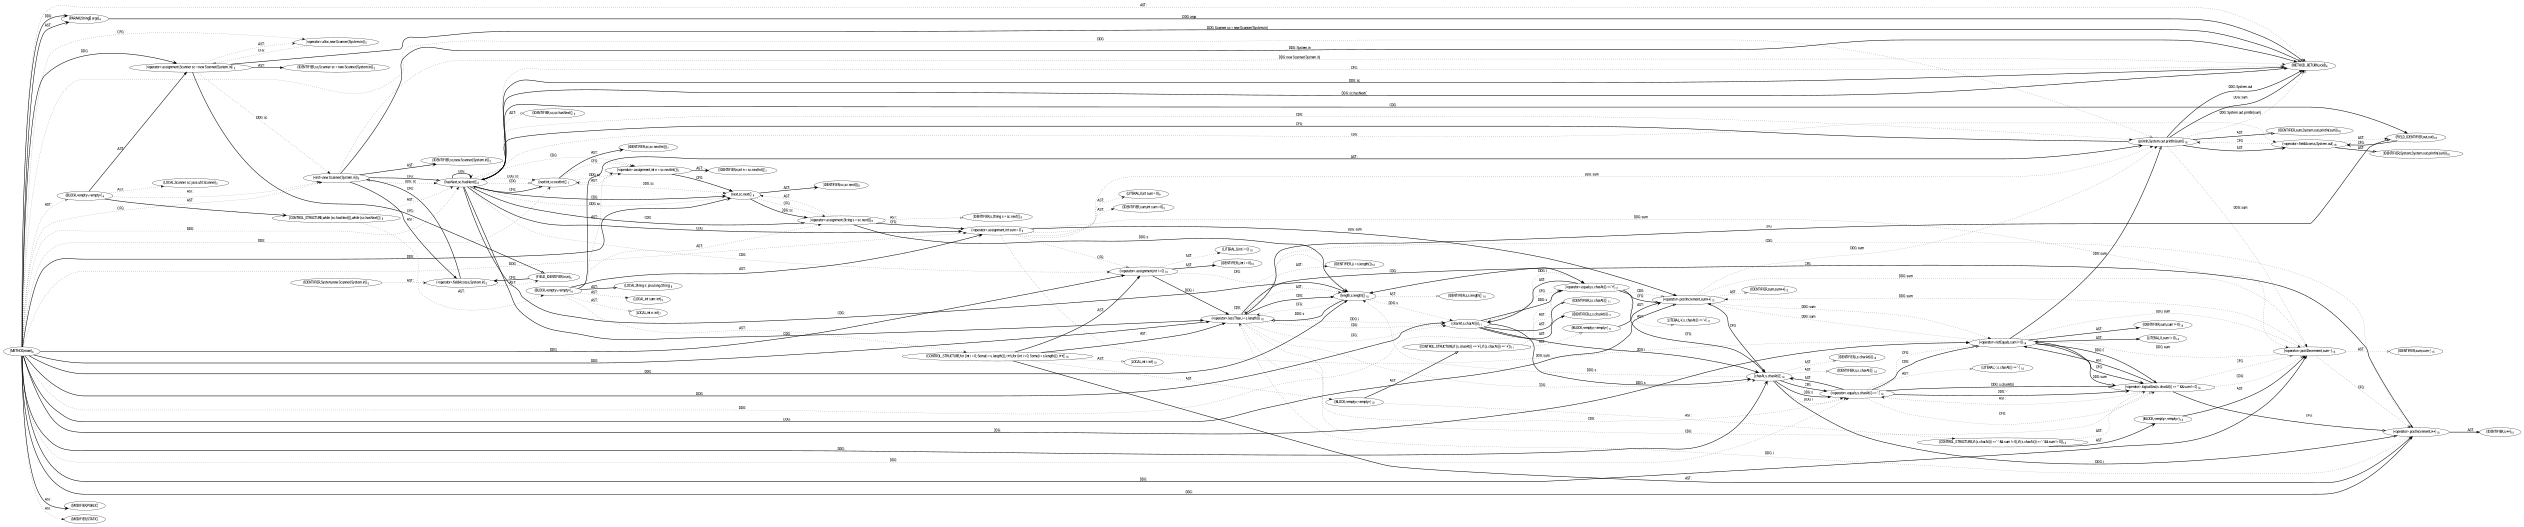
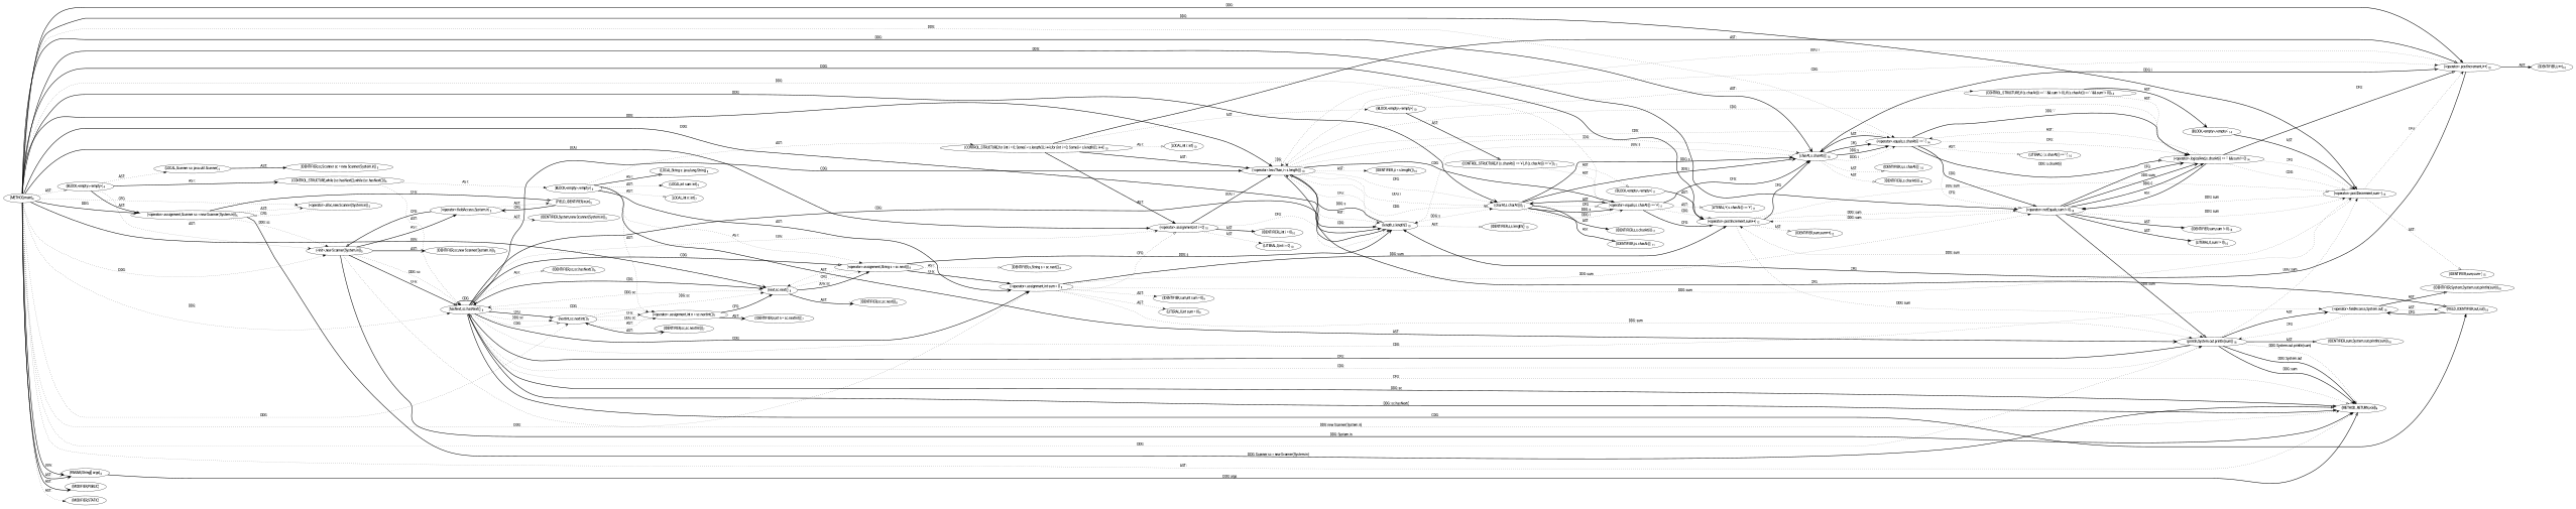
  digraph {
    fontname="Roboto Condensed"
    rankdir=LR
    node [fontname="Roboto Condensed"]
    edge [arrowhead=normal fontname="Roboto Condensed" style=dotted]
    n1 [label=<(METHOD,main)<SUB>4</SUB>>]
    n2 [label=<(PARAM,String[] args)<SUB>4</SUB>>]
    n3 [label=<(BLOCK,&lt;empty&gt;,&lt;empty&gt;)<SUB>4</SUB>>]
    n4 [label=<(&lt;operator&gt;.assignment,Scanner sc = new Scanner(System.in))<SUB>5</SUB>>]
    n5 [label=<(&lt;operator&gt;.alloc,new Scanner(System.in))<SUB>5</SUB>>]
    n6 [label=<(&lt;init&gt;,new Scanner(System.in))<SUB>5</SUB>>]
    n7 [label=<(hasNext,sc.hasNext())<SUB>6</SUB>>]
    n8 [label=<(nextInt,sc.nextInt())<SUB>7</SUB>>]
    n9 [label=<(next,sc.next())<SUB>8</SUB>>]
    n10 [label=<(&lt;operator&gt;.assignment,int sum = 0)<SUB>9</SUB>>]
    n11 [label=<(&lt;operator&gt;.assignment,int i = 0)<SUB>10</SUB>>]
    n12 [label=<(&lt;operator&gt;.lessThan,i &lt; s.length())<SUB>10</SUB>>]
    n13 [label=<(length,s.length())<SUB>10</SUB>>]
    n14 [label=<(&lt;operator&gt;.postIncrement,i++)<SUB>10</SUB>>]
    n15 [label=<(&lt;operator&gt;.equals,s.charAt(i) == '+')<SUB>11</SUB>>]
    n16 [label=<(charAt,s.charAt(i))<SUB>11</SUB>>]
    n17 [label=<(&lt;operator&gt;.postIncrement,sum++)<SUB>12</SUB>>]
    n18 [label=<(&lt;operator&gt;.equals,s.charAt(i) == '-')<SUB>14</SUB>>]
    n19 [label=<(charAt,s.charAt(i))<SUB>14</SUB>>]
    n20 [label=<(&lt;operator&gt;.notEquals,sum != 0)<SUB>14</SUB>>]
    n21 [label=<(&lt;operator&gt;.postDecrement,sum--)<SUB>15</SUB>>]
    n22 [label=<(println,System.out.println(sum))<SUB>18</SUB>>]
    n23 [label=<(MODIFIER,PUBLIC)>]
    n24 [label=<(MODIFIER,STATIC)>]
    n25 [label=<(METHOD_RETURN,void)<SUB>4</SUB>>]
    n26 [label=<(LOCAL,Scanner sc: java.util.Scanner)<SUB>5</SUB>>]
    n27 [label=<(CONTROL_STRUCTURE,while (sc.hasNext()),while (sc.hasNext()))<SUB>6</SUB>>]
    n28 [label=<(IDENTIFIER,sc,Scanner sc = new Scanner(System.in))<SUB>5</SUB>>]
    n29 [label=<(FIELD_IDENTIFIER,in,in)<SUB>5</SUB>>]
    n30 [label=<(IDENTIFIER,sc,new Scanner(System.in))<SUB>5</SUB>>]
    n31 [label=<(&lt;operator&gt;.fieldAccess,System.in)<SUB>5</SUB>>]
    n32 [label=<(IDENTIFIER,sc,sc.hasNext())<SUB>6</SUB>>]
    n33 [label=<(&lt;operator&gt;.assignment,int n = sc.nextInt())<SUB>7</SUB>>]
    n34 [label=<(&lt;operator&gt;.assignment,String s = sc.next())<SUB>8</SUB>>]
    n35 [label=<(&lt;operator&gt;.fieldAccess,System.out)<SUB>18</SUB>>]
    n36 [label=<(FIELD_IDENTIFIER,out,out)<SUB>18</SUB>>]
    n37 [label=<(IDENTIFIER,sc,sc.nextInt())<SUB>7</SUB>>]
    n38 [label=<(IDENTIFIER,sc,sc.next())<SUB>8</SUB>>]
    n39 [label=<(IDENTIFIER,sum,int sum = 0)<SUB>9</SUB>>]
    n40 [label=<(LITERAL,0,int sum = 0)<SUB>9</SUB>>]
    n41 [label=<(IDENTIFIER,i,int i = 0)<SUB>10</SUB>>]
    n42 [label=<(LITERAL,0,int i = 0)<SUB>10</SUB>>]
    n43 [label=<(IDENTIFIER,i,i &lt; s.length())<SUB>10</SUB>>]
    n44 [label=<(&lt;operator&gt;.logicalAnd,s.charAt(i) == '-' &amp;&amp; sum != 0)<SUB>14</SUB>>]
    n45 [label=<(IDENTIFIER,s,s.length())<SUB>10</SUB>>]
    n46 [label=<(IDENTIFIER,i,i++)<SUB>10</SUB>>]
    n47 [label=<(LITERAL,'+',s.charAt(i) == '+')<SUB>11</SUB>>]
    n48 [label=<(IDENTIFIER,s,s.charAt(i))<SUB>11</SUB>>]
    n49 [label=<(IDENTIFIER,i,s.charAt(i))<SUB>11</SUB>>]
    n50 [label=<(IDENTIFIER,sum,sum++)<SUB>12</SUB>>]
    n51 [label=<(LITERAL,'-',s.charAt(i) == '-')<SUB>14</SUB>>]
    n52 [label=<(IDENTIFIER,s,s.charAt(i))<SUB>14</SUB>>]
    n53 [label=<(IDENTIFIER,i,s.charAt(i))<SUB>14</SUB>>]
    n54 [label=<(IDENTIFIER,sum,sum != 0)<SUB>14</SUB>>]
    n55 [label=<(LITERAL,0,sum != 0)<SUB>14</SUB>>]
    n56 [label=<(IDENTIFIER,sum,sum--)<SUB>15</SUB>>]
    n57 [label=<(IDENTIFIER,sum,System.out.println(sum))<SUB>18</SUB>>]
    n58 [label=<(BLOCK,&lt;empty&gt;,&lt;empty&gt;)<SUB>6</SUB>>]
    n59 [label=<(IDENTIFIER,System,new Scanner(System.in))<SUB>5</SUB>>]
    n60 [label=<(LOCAL,int n: int)<SUB>7</SUB>>]
    n61 [label=<(LOCAL,String s: java.lang.String)<SUB>8</SUB>>]
    n62 [label=<(LOCAL,int sum: int)<SUB>9</SUB>>]
    n63 [label=<(CONTROL_STRUCTURE,for (int i = 0; Some(i &lt; s.length()); i++),for (int i = 0; Some(i &lt; s.length()); i++))<SUB>10</SUB>>]
    n64 [label=<(IDENTIFIER,n,int n = sc.nextInt())<SUB>7</SUB>>]
    n65 [label=<(IDENTIFIER,s,String s = sc.next())<SUB>8</SUB>>]
    n66 [label=<(IDENTIFIER,System,System.out.println(sum))<SUB>18</SUB>>]
    n67 [label=<(LOCAL,int i: int)<SUB>10</SUB>>]
    n68 [label=<(BLOCK,&lt;empty&gt;,&lt;empty&gt;)<SUB>10</SUB>>]
    n69 [label=<(CONTROL_STRUCTURE,if (s.charAt(i) == '+'),if (s.charAt(i) == '+'))<SUB>11</SUB>>]
    n70 [label=<(CONTROL_STRUCTURE,if (s.charAt(i) == '-' &amp;&amp; sum != 0),if (s.charAt(i) == '-' &amp;&amp; sum != 0))<SUB>14</SUB>>]
    n71 [label=<(BLOCK,&lt;empty&gt;,&lt;empty&gt;)<SUB>11</SUB>>]
    n72 [label=<(BLOCK,&lt;empty&gt;,&lt;empty&gt;)<SUB>14</SUB>>]
    n1 -> n2 [arrowhead=vee label="AST: " style=bold]
    n1 -> n2 [arrowhead=vee label="DDG: " style=bold]
    n1 -> n3 [arrowhead=onormal label="AST: "]
    n1 -> n4 [arrowhead=vee label="DDG: " style=bold]
    n1 -> n5 [arrowhead=vee label="CFG: "]
-   n1 -> n6 [label="CFG: "]
+   n1 -> n6 [label="DDG: "]
    n1 -> n7 [label="DDG: "]
    n1 -> n8 [arrowhead=vee label="DDG: "]
    n1 -> n9 [arrowhead=vee label="DDG: " style=bold]
    n1 -> n10 [label="DDG: "]
    n1 -> n11 [label="DDG: " style=bold]
    n1 -> n12 [label="DDG: " style=bold]
    n1 -> n13 [label="DDG: " style=bold]
    n1 -> n14 [label="DDG: " style=bold]
    n1 -> n15 [arrowhead=onormal label="DDG: "]
    n1 -> n16 [arrowhead=vee label="DDG: " style=bold]
    n1 -> n17 [arrowhead=onormal label="DDG: " style=bold]
    n1 -> n18 [label="DDG: "]
    n1 -> n19 [arrowhead=vee label="DDG: " style=bold]
    n1 -> n20 [label="DDG: " style=bold]
    n1 -> n21 [label="DDG: " style=bold]
    n1 -> n22 [arrowhead=onormal label="DDG: "]
    n1 -> n23 [arrowhead=vee label="AST: " style=bold]
    n1 -> n24 [label="AST: "]
    n1 -> n25 [label="AST: "]
    n2 -> n25 [arrowhead=onormal label="DDG: args" style=bold]
    n3 -> n4 [label="AST: " style=bold]
    n3 -> n6 [arrowhead=vee label="AST: "]
    n3 -> n26 [label="AST: "]
    n3 -> n27 [arrowhead=vee label="AST: " style=bold]
    n4 -> n5 [arrowhead=vee label="AST: "]
    n4 -> n6 [label="DDG: sc"]
    n4 -> n25 [arrowhead=onormal label="DDG: Scanner sc = new Scanner(System.in)" style=bold]
-   n4 -> n28 [label="AST: " style=bold]
+   n26 -> n28 [label="AST: " style=bold]
    n4 -> n29 [arrowhead=onormal label="CFG: " style=bold]
    n5 -> n4 [arrowhead=onormal label="CFG: "]
    n6 -> n7 [arrowhead=onormal label="CFG: " style=bold]
    n6 -> n7 [label="DDG: sc"]
    n6 -> n25 [label="DDG: System.in" style=bold]
    n6 -> n25 [arrowhead=vee label="DDG: new Scanner(System.in)"]
    n6 -> n30 [arrowhead=vee label="AST: " style=bold]
    n6 -> n31 [label="AST: " style=bold]
    n7 -> n7 [arrowhead=vee label="CDG: " style=bold]
    n7 -> n8 [arrowhead=onormal label="CFG: " style=bold]
    n7 -> n8 [label="DDG: sc"]
    n7 -> n8 [arrowhead=onormal label="CDG: "]
    n7 -> n9 [arrowhead=vee label="CDG: " style=bold]
    n7 -> n10 [arrowhead=vee label="CDG: " style=bold]
    n7 -> n11 [arrowhead=vee label="CDG: "]
    n7 -> n12 [label="CDG: " style=bold]
    n7 -> n13 [arrowhead=onormal label="CDG: " style=bold]
    n7 -> n22 [label="CDG: "]
    n7 -> n25 [arrowhead=onormal label="CFG: "]
    n7 -> n25 [label="DDG: sc" style=bold]
    n7 -> n25 [label="DDG: sc.hasNext()" style=bold]
    n7 -> n32 [arrowhead=onormal label="AST: "]
    n7 -> n33 [label="CDG: "]
    n7 -> n34 [arrowhead=onormal label="CDG: " style=bold]
    n7 -> n35 [label="CDG: "]
    n7 -> n36 [label="CDG: " style=bold]
    n8 -> n9 [label="DDG: sc"]
    n8 -> n33 [arrowhead=vee label="CFG: "]
    n8 -> n33 [label="DDG: sc"]
    n8 -> n37 [arrowhead=vee label="AST: " style=bold]
    n9 -> n7 [arrowhead=vee label="DDG: sc"]
    n9 -> n34 [arrowhead=vee label="CFG: "]
    n9 -> n34 [label="DDG: sc" style=bold]
    n9 -> n38 [arrowhead=vee label="AST: " style=bold]
    n10 -> n11 [arrowhead=onormal label="CFG: "]
    n10 -> n17 [label="DDG: sum" style=bold]
    n10 -> n20 [label="DDG: sum"]
    n10 -> n21 [arrowhead=vee label="DDG: sum"]
    n10 -> n22 [label="DDG: sum"]
    n10 -> n39 [label="AST: "]
    n10 -> n40 [arrowhead=vee label="AST: "]
    n11 -> n12 [label="DDG: i" style=bold]
    n11 -> n13 [label="CFG: "]
    n11 -> n41 [label="AST: " style=bold]
    n11 -> n42 [label="AST: "]
    n12 -> n12 [arrowhead=vee label="CDG: "]
    n12 -> n13 [arrowhead=vee label="AST: "]
    n12 -> n13 [label="CDG: " style=bold]
    n12 -> n14 [label="CDG: "]
    n12 -> n15 [label="CDG: " style=bold]
    n12 -> n16 [label="CFG: "]
    n12 -> n16 [arrowhead=onormal label="DDG: i"]
    n12 -> n16 [arrowhead=onormal label="CDG: "]
    n12 -> n18 [label="CDG: "]
    n12 -> n19 [arrowhead=vee label="CDG: "]
    n12 -> n36 [arrowhead=onormal label="CFG: " style=bold]
    n12 -> n43 [label="AST: "]
    n12 -> n44 [arrowhead=onormal label="CDG: "]
    n13 -> n12 [arrowhead=vee label="CFG: "]
    n13 -> n12 [arrowhead=onormal label="DDG: s" style=bold]
    n13 -> n16 [label="DDG: s"]
    n13 -> n45 [arrowhead=onormal label="AST: "]
    n14 -> n12 [arrowhead=vee label="DDG: i"]
    n14 -> n13 [label="CFG: " style=bold]
    n14 -> n46 [label="AST: " style=bold]
    n15 -> n16 [arrowhead=vee label="AST: " style=bold]
    n15 -> n17 [arrowhead=onormal label="CFG: " style=bold]
    n15 -> n17 [arrowhead=onormal label="CDG: "]
    n15 -> n19 [label="CFG: " style=bold]
    n15 -> n47 [arrowhead=onormal label="AST: "]
    n16 -> n15 [arrowhead=onormal label="CFG: "]
    n16 -> n15 [arrowhead=onormal label="DDG: s" style=bold]
    n16 -> n15 [arrowhead=vee label="DDG: i"]
    n16 -> n19 [arrowhead=vee label="DDG: s" style=bold]
    n16 -> n19 [arrowhead=vee label="DDG: i" style=bold]
    n16 -> n48 [label="AST: " style=bold]
    n16 -> n49 [arrowhead=onormal label="AST: " style=bold]
    n17 -> n19 [label="CFG: " style=bold]
    n17 -> n20 [label="DDG: sum"]
    n17 -> n21 [arrowhead=onormal label="DDG: sum"]
    n17 -> n22 [label="DDG: sum"]
    n17 -> n50 [arrowhead=onormal label="AST: "]
    n18 -> n19 [arrowhead=vee label="AST: " style=bold]
    n18 -> n20 [arrowhead=onormal label="CFG: "]
    n18 -> n20 [arrowhead=onormal label="CDG: " style=bold]
    n18 -> n44 [arrowhead=vee label="CFG: "]
    n18 -> n44 [arrowhead=onormal label="DDG: s.charAt(i)" style=bold]
    n18 -> n44 [arrowhead=vee label="DDG: '-'" style=bold]
    n18 -> n51 [arrowhead=onormal label="AST: "]
    n19 -> n13 [label="DDG: s"]
    n19 -> n14 [arrowhead=onormal label="DDG: i" style=bold]
    n19 -> n18 [label="CFG: " style=bold]
    n19 -> n18 [label="DDG: s" style=bold]
    n19 -> n18 [arrowhead=vee label="DDG: i"]
    n19 -> n52 [arrowhead=onormal label="AST: "]
    n19 -> n53 [arrowhead=onormal label="AST: "]
    n20 -> n17 [label="DDG: sum"]
    n20 -> n21 [arrowhead=vee label="DDG: sum"]
    n20 -> n22 [arrowhead=onormal label="DDG: sum" style=bold]
    n20 -> n44 [arrowhead=vee label="CFG: " style=bold]
    n20 -> n44 [arrowhead=vee label="DDG: sum" style=bold]
    n20 -> n44 [label="DDG: 0" style=bold]
    n20 -> n54 [label="AST: " style=bold]
    n20 -> n55 [label="AST: " style=bold]
    n21 -> n14 [arrowhead=vee label="CFG: "]
    n21 -> n17 [label="DDG: sum"]
    n21 -> n20 [label="DDG: sum"]
    n21 -> n56 [arrowhead=onormal label="AST: "]
    n22 -> n7 [arrowhead=onormal label="CFG: " style=bold]
    n22 -> n21 [label="DDG: sum"]
    n22 -> n25 [label="DDG: System.out" style=bold]
    n22 -> n25 [arrowhead=vee label="DDG: sum" style=bold]
    n22 -> n25 [arrowhead=onormal label="DDG: System.out.println(sum)"]
    n22 -> n35 [arrowhead=vee label="AST: " style=bold]
    n22 -> n57 [arrowhead=onormal label="AST: " style=bold]
    n27 -> n7 [arrowhead=vee label="AST: "]
    n27 -> n58 [label="AST: "]
    n29 -> n31 [arrowhead=vee label="CFG: " style=bold]
    n31 -> n6 [arrowhead=onormal label="CFG: " style=bold]
    n31 -> n29 [arrowhead=vee label="AST: "]
-   n59 -> n31 [arrowhead=vee label="AST: "]
+   n31 -> n59 [arrowhead=vee label="AST: "]
    n33 -> n8 [arrowhead=vee label="AST: "]
    n33 -> n9 [label="CFG: " style=bold]
    n33 -> n64 [arrowhead=vee label="AST: " style=bold]
    n34 -> n9 [label="AST: "]
    n34 -> n10 [label="CFG: " style=bold]
    n34 -> n13 [arrowhead=vee label="DDG: s" style=bold]
    n34 -> n65 [arrowhead=onormal label="AST: "]
    n35 -> n22 [arrowhead=vee label="CFG: "]
    n35 -> n36 [label="AST: "]
    n35 -> n66 [arrowhead=onormal label="AST: " style=bold]
    n36 -> n35 [arrowhead=vee label="CFG: " style=bold]
    n44 -> n14 [arrowhead=onormal label="CFG: " style=bold]
    n44 -> n18 [arrowhead=vee label="AST: "]
    n44 -> n20 [label="AST: " style=bold]
    n44 -> n21 [arrowhead=onormal label="CFG: "]
    n44 -> n21 [arrowhead=onormal label="CDG: "]
    n58 -> n10 [arrowhead=vee label="AST: " style=bold]
    n58 -> n22 [arrowhead=vee label="AST: " style=bold]
    n58 -> n33 [arrowhead=vee label="AST: "]
    n58 -> n34 [label="AST: "]
    n58 -> n60 [arrowhead=onormal label="AST: "]
    n58 -> n61 [arrowhead=onormal label="AST: " style=bold]
    n58 -> n62 [label="AST: "]
    n58 -> n63 [arrowhead=vee label="AST: "]
    n63 -> n11 [label="AST: " style=bold]
    n63 -> n12 [label="AST: " style=bold]
    n63 -> n14 [arrowhead=onormal label="AST: " style=bold]
    n63 -> n67 [arrowhead=onormal label="AST: "]
    n63 -> n68 [label="AST: "]
    n68 -> n69 [arrowhead=onormal label="AST: " style=bold]
    n68 -> n70 [label="AST: "]
    n69 -> n15 [arrowhead=onormal label="AST: "]
    n69 -> n71 [arrowhead=onormal label="AST: "]
    n70 -> n44 [arrowhead=vee label="AST: "]
    n70 -> n72 [arrowhead=vee label="AST: " style=bold]
    n71 -> n17 [arrowhead=vee label="AST: " style=bold]
    n72 -> n21 [arrowhead=vee label="AST: " style=bold]
  }
